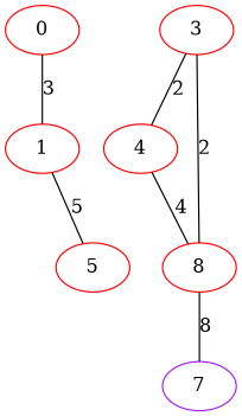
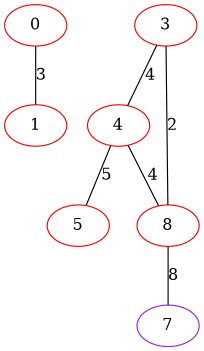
  graph {
    node [color=red weight=1]
    0
    1
    3
    4
    n5 [label=8]
    5
    7 [color=purple weight=4]
    0 -- 1 [label=3]
-   3 -- 4 [label=2]
+   3 -- 4 [label=4]
    3 -- n5 [label=2]
    4 -- n5 [label=4]
-   1 -- 5 [label=5]
+   4 -- 5 [label=5]
    n5 -- 7 [label=8]
  }
